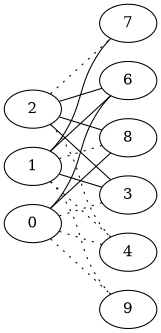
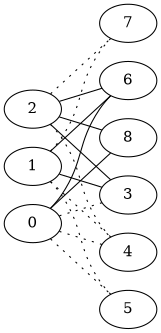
  graph {
    rankdir=LR
    n1 [label=0]
    n2 [label=3]
    n3 [label=4]
    n4 [label=6]
    n5 [label=8]
-   n6 [label=9]
+   n6 [label=5]
    n7 [label=7]
    n8 [label=1]
    n9 [label=2]
    n1 -- n2 [style=dotted]
    n1 -- n3 [style=dotted]
    n1 -- n4
    n1 -- n5
    n1 -- n6 [style=dotted]
    n8 -- n2
    n8 -- n3 [style=dotted]
    n8 -- n4
-   n8 -- n5 [style=dotted]
    n8 -- n6 [style=dotted]
-   n8 -- n7
+   n8 -- n7 [style=dotted]
    n9 -- n2
    n9 -- n3 [style=dotted]
    n9 -- n4
    n9 -- n5
    n9 -- n7 [style=dotted]
  }
